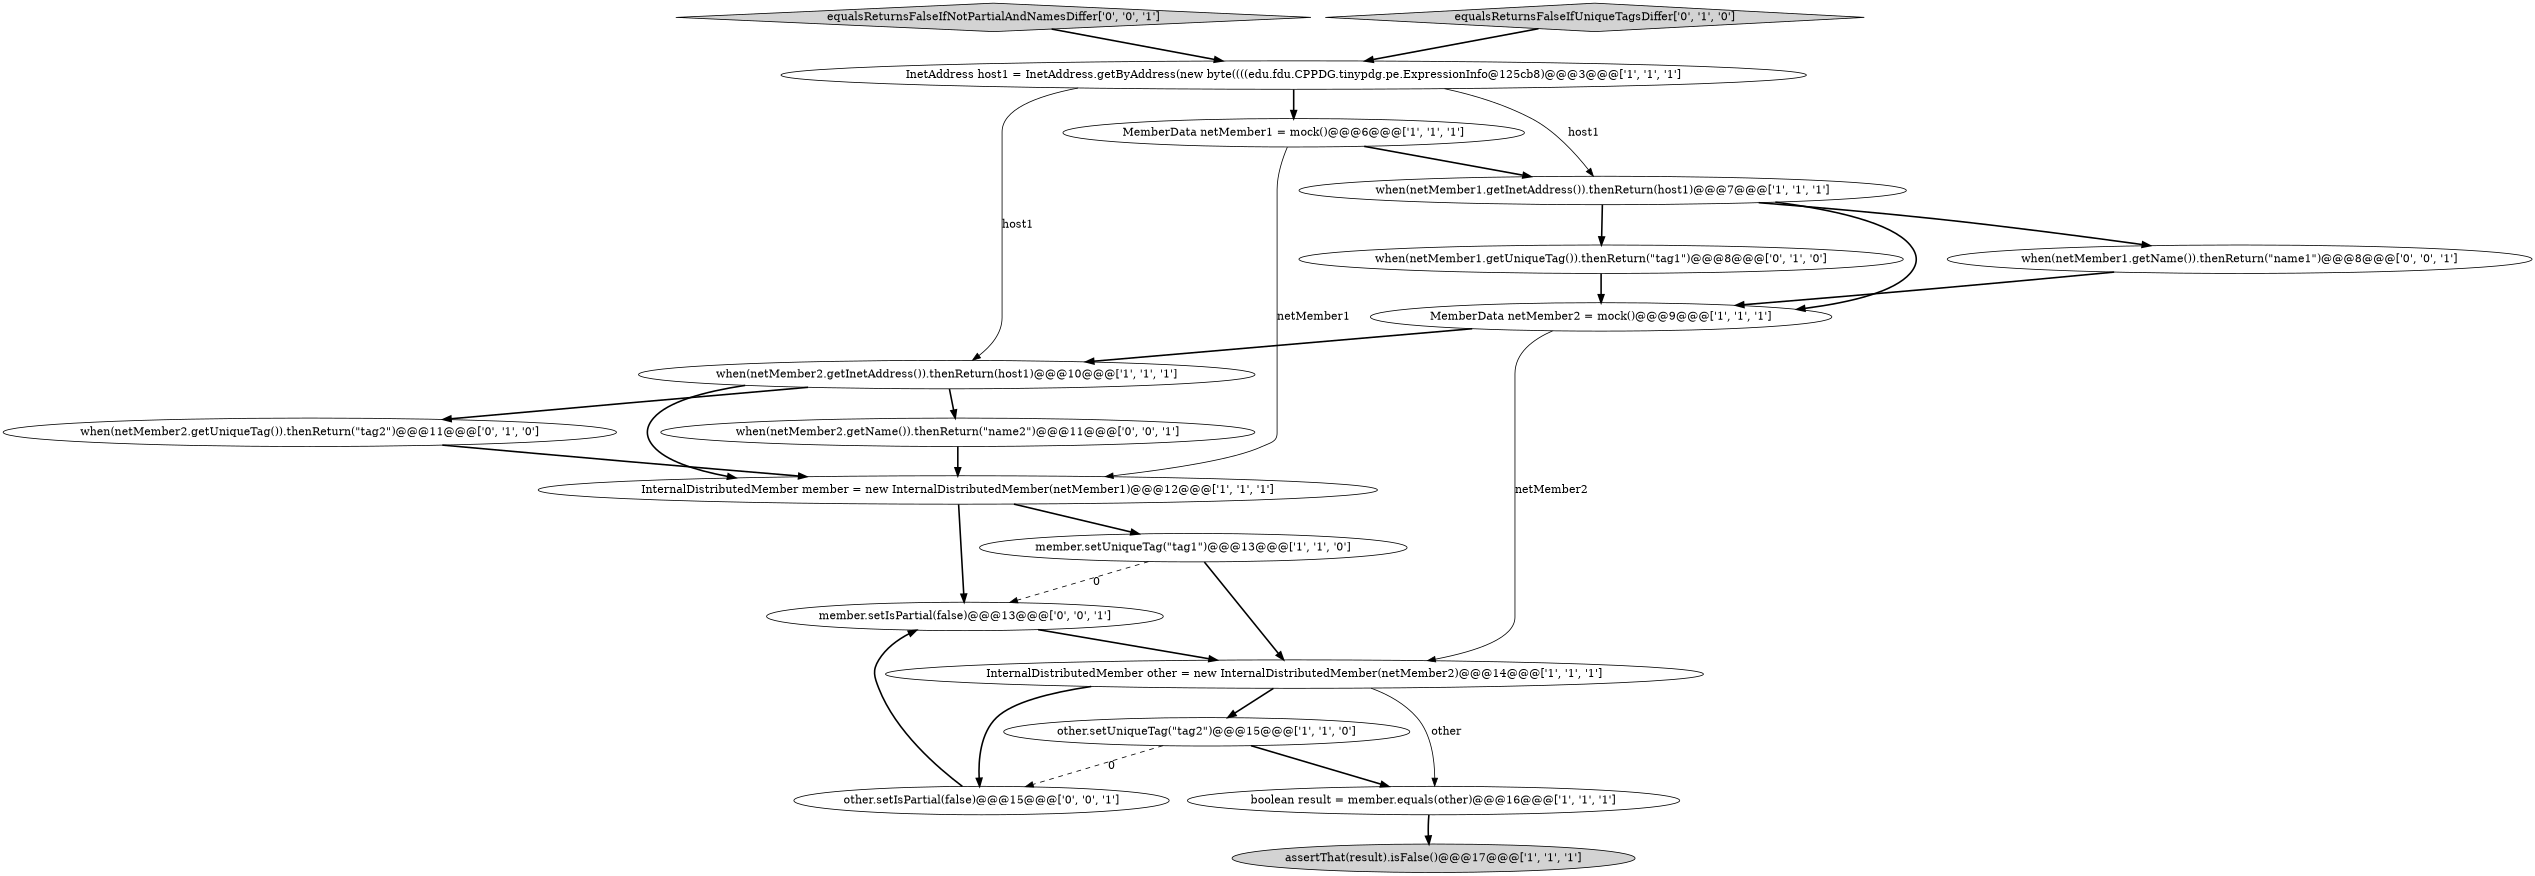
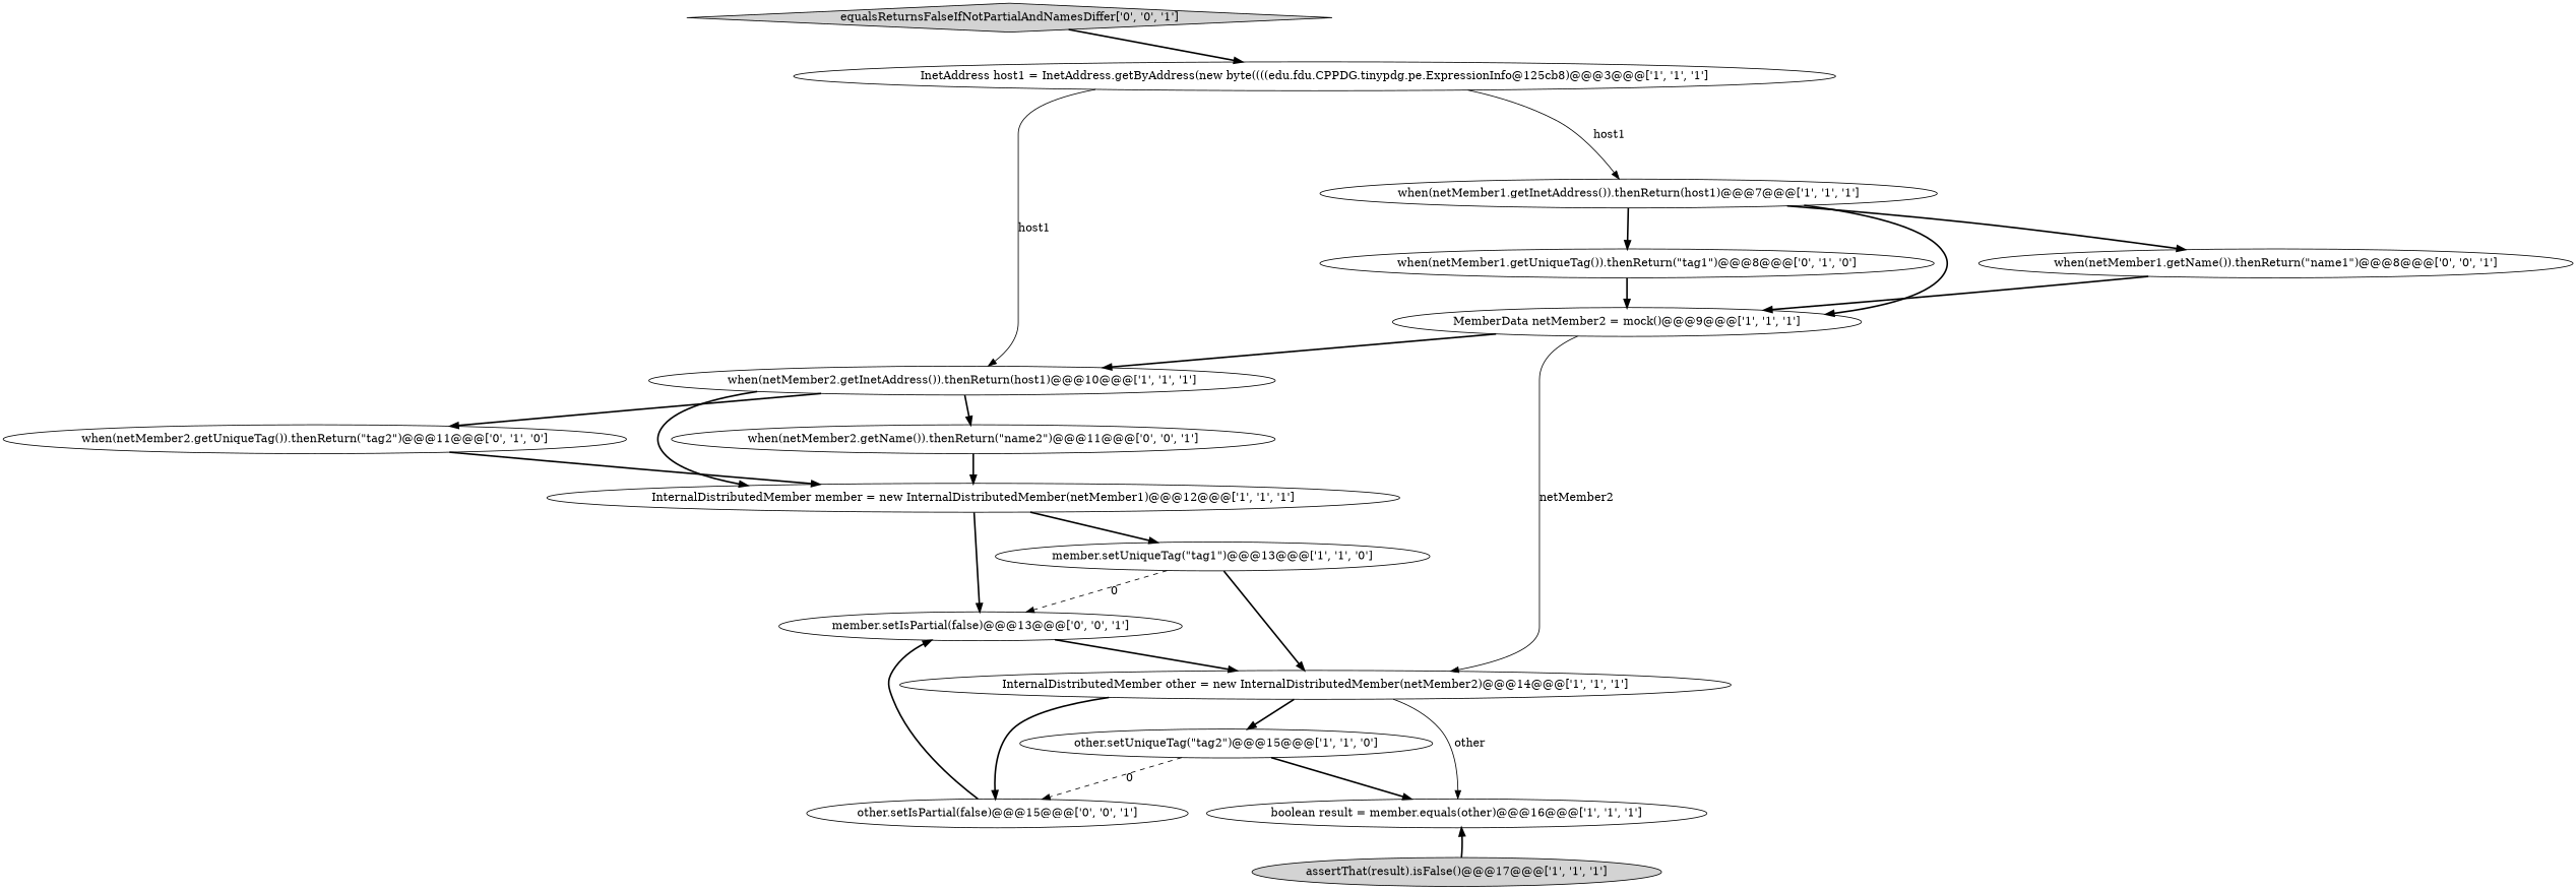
  digraph {
    node [fillcolor=white shape=ellipse style=filled]
    edge [style=bold]
    n1 [label="MemberData netMember2 = mock()@@@9@@@['1', '1', '1']"]
    n2 [label="when(netMember2.getInetAddress()).thenReturn(host1)@@@10@@@['1', '1', '1']"]
    n3 [label="InternalDistributedMember other = new InternalDistributedMember(netMember2)@@@14@@@['1', '1', '1']"]
    n4 [label="InternalDistributedMember member = new InternalDistributedMember(netMember1)@@@12@@@['1', '1', '1']"]
    n5 [label="when(netMember2.getName()).thenReturn(\"name2\")@@@11@@@['0', '0', '1']"]
    n6 [label="when(netMember2.getUniqueTag()).thenReturn(\"tag2\")@@@11@@@['0', '1', '0']"]
    n7 [label="boolean result = member.equals(other)@@@16@@@['1', '1', '1']"]
    n8 [label="other.setIsPartial(false)@@@15@@@['0', '0', '1']"]
    n9 [label="other.setUniqueTag(\"tag2\")@@@15@@@['1', '1', '0']"]
    n10 [label="member.setIsPartial(false)@@@13@@@['0', '0', '1']"]
    n11 [label="member.setUniqueTag(\"tag1\")@@@13@@@['1', '1', '0']"]
    n12 [fillcolor=lightgray label="assertThat(result).isFalse()@@@17@@@['1', '1', '1']"]
    n13 [label="InetAddress host1 = InetAddress.getByAddress(new byte((((edu.fdu.CPPDG.tinypdg.pe.ExpressionInfo@125cb8)@@@3@@@['1', '1', '1']"]
    n14 [label="when(netMember1.getInetAddress()).thenReturn(host1)@@@7@@@['1', '1', '1']"]
-   n15 [label="MemberData netMember1 = mock()@@@6@@@['1', '1', '1']"]
    n16 [label="when(netMember1.getName()).thenReturn(\"name1\")@@@8@@@['0', '0', '1']"]
    n17 [label="when(netMember1.getUniqueTag()).thenReturn(\"tag1\")@@@8@@@['0', '1', '0']"]
    n18 [fillcolor=lightgray label="equalsReturnsFalseIfNotPartialAndNamesDiffer['0', '0', '1']" shape=diamond]
-   n19 [fillcolor=lightgray label="equalsReturnsFalseIfUniqueTagsDiffer['0', '1', '0']" shape=diamond]
    n1 -> n2
    n1 -> n3 [label=netMember2 style=solid]
    n2 -> n4
    n2 -> n5
    n2 -> n6
    n3 -> n7 [label=other style=solid]
    n3 -> n8
    n3 -> n9
    n4 -> n10
    n4 -> n11
    n5 -> n4
    n6 -> n4
-   n7 -> n12
+   n12 -> n7
    n8 -> n10
    n9 -> n7
    n9 -> n8 [label=0 style=dashed]
    n10 -> n3
    n11 -> n3
    n11 -> n10 [label=0 style=dashed]
    n13 -> n2 [label=host1 style=solid]
    n13 -> n14 [label=host1 style=solid]
-   n13 -> n15
    n14 -> n1
    n14 -> n16
    n14 -> n17
-   n15 -> n4 [label=netMember1 style=solid]
-   n15 -> n14
    n16 -> n1
    n17 -> n1
    n18 -> n13
-   n19 -> n13
  }
